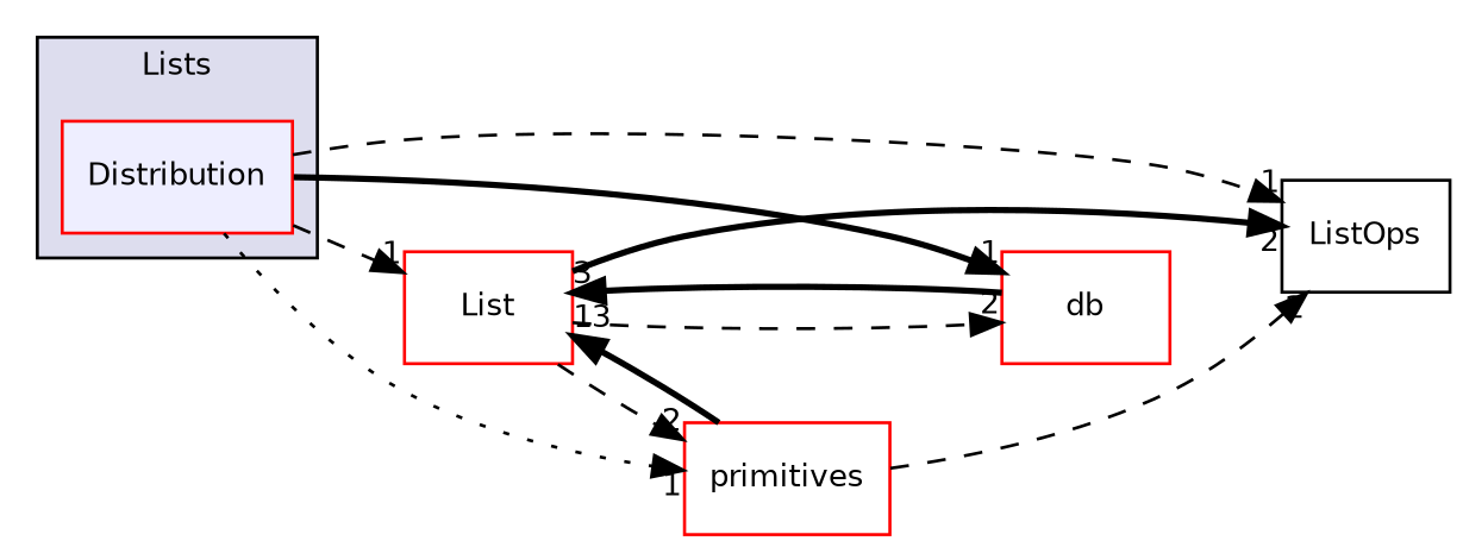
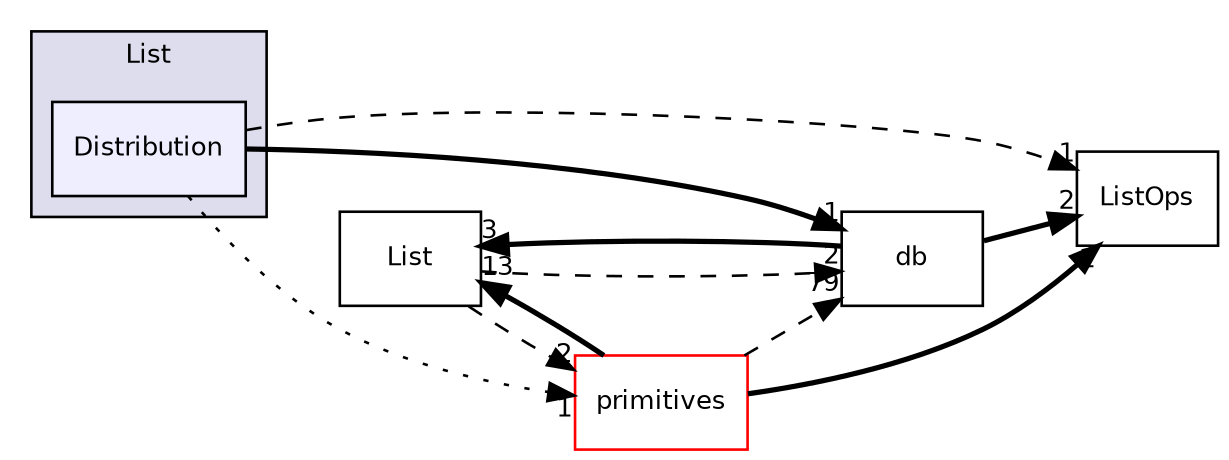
  digraph {
    compound=true
    rankdir=LR
    node [fontname=Helvetica fontsize=10 shape=box]
    edge [headlabel=1 labeldistance=1.5 labelfontname=Helvetica labelfontsize=10 style=dashed]
-   n1 [fillcolor="#eeeeff" label=Distribution pencolor=black style=filled color=red]
-   n2 [label=List color=red]
-   n3 [color=red label=db]
+   n1 [fillcolor="#eeeeff" label=Distribution pencolor=black style=filled]
+   n2 [label=List]
+   n3 [color=black label=db]
    n4 [color=red label=primitives]
    n5 [label=ListOps]
    subgraph cluster_1 {
      bgcolor="#ddddee"
      fontname=Helvetica
      fontsize=10
-     label=Lists
+     label=List
      pencolor=black
      n1
    }
-   n1 -> n2
    n1 -> n3 [style=bold]
    n1 -> n4 [style=dotted]
    n1 -> n5
    n2 -> n3 [headlabel=2]
    n2 -> n4 [headlabel=2]
    n3 -> n2 [headlabel=3 style=bold]
-   n2 -> n5 [headlabel=2 style=bold]
+   n3 -> n5 [headlabel=2 style=bold]
    n4 -> n2 [headlabel=13 style=bold]
-   n4 -> n5 [headlabel=2]
+   n4 -> n3 [headlabel=79]
+   n4 -> n5 [headlabel=2 style=bold]
  }
